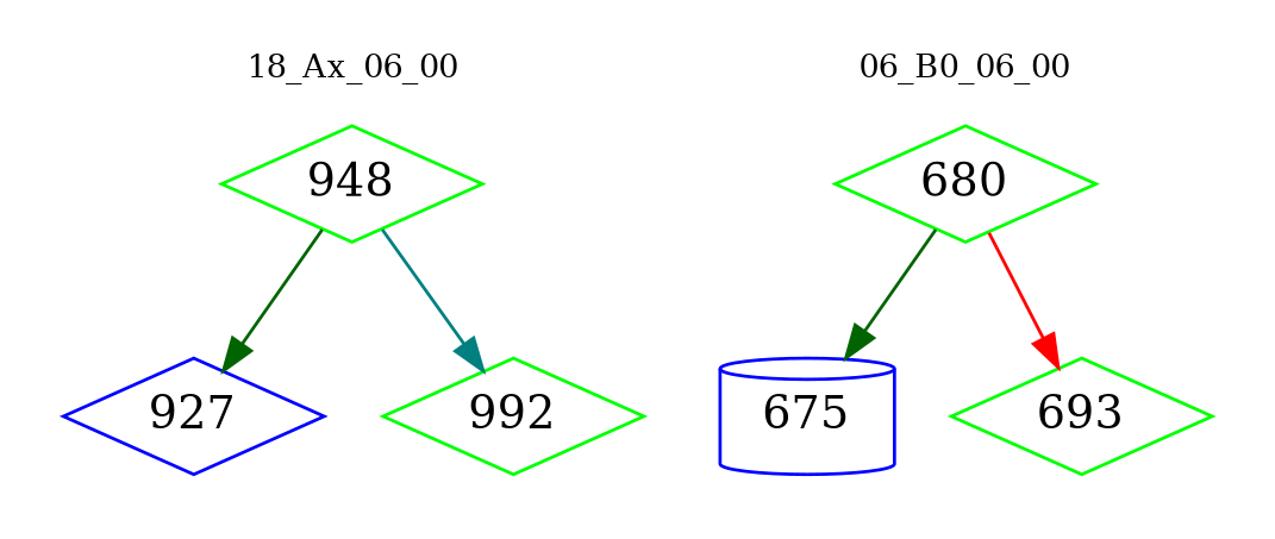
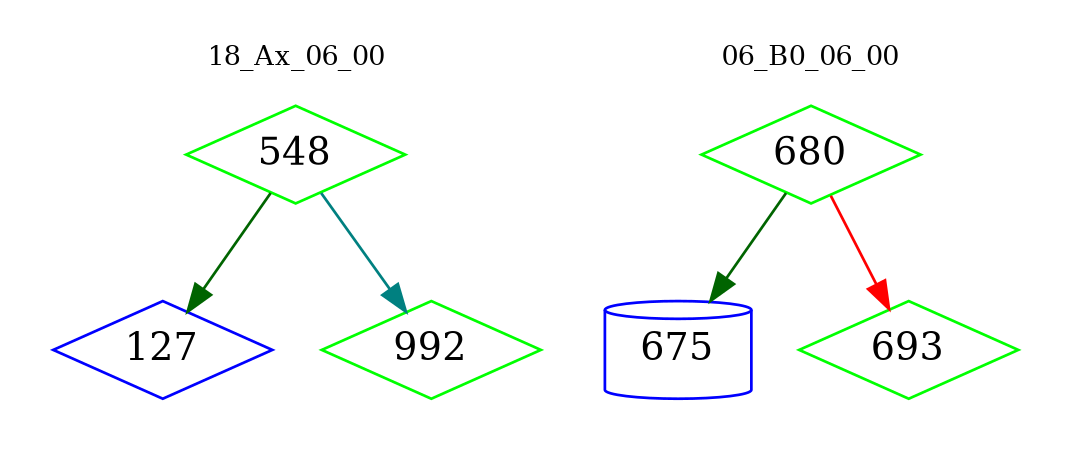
  digraph {
    node [color=green shape=diamond]
    edge [color=darkgreen]
-   n1 [label=948]
-   n2 [color=blue label=927]
+   n1 [label=548]
+   n2 [color=blue label=127]
    n3 [label=992]
    n4 [label=680]
    n5 [color=blue label=675 shape=cylinder]
    n6 [label=693]
    subgraph cluster_1 {
      color=white
      fontsize=10
      label="18_Ax_06_00"
      n1
      n2
      n3
    }
    subgraph cluster_2 {
      color=white
      fontsize=10
      label="06_B0_06_00"
      n4
      n5
      n6
    }
    n1 -> n2
    n1 -> n3 [color=teal]
    n4 -> n5
    n4 -> n6 [color=red]
  }
